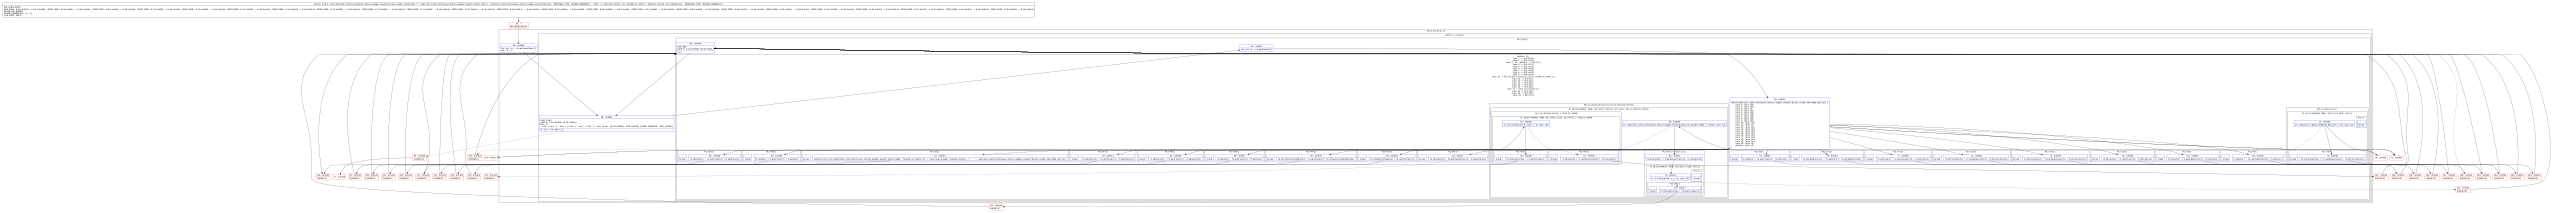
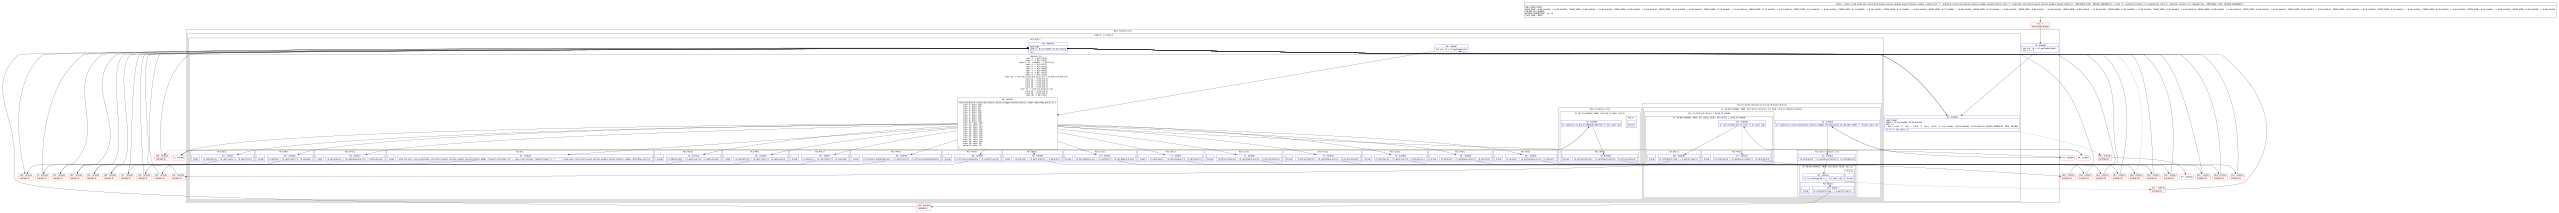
  digraph {
    fontname="Liberation Mono"
    node [color=blue fontname="Liberation Mono" shape=record]
    edge [fontname="Liberation Mono"]
    n1 [label="{95\:\ 0x0138|r5.mAlpha = r6.getFloat(r2, r5.mAlpha)\l}"]
    n2 [label="{|break\l}"]
    n3 [label="{67\:\ 0x0014|android.util.Log.e(androidx.constraintlayout.motion.widget.KeyAttributes.NAME, \"unused attribute 0x\" + java.lang.Integer.toHexString(r2) + \"   \" + androidx.constraintlayout.motion.widget.KeyAttributes.Loader.mAttrMap.get(r2))\l}"]
    n4 [label="{|break\l}"]
    n5 [label="{94\:\ 0x012c|r5.mElevation = r6.getDimension(r2, r5.mElevation)\l}"]
    n6 [label="{|break\l}"]
    n7 [label="{93\:\ 0x0120|r5.mRotation = r6.getFloat(r2, r5.mRotation)\l}"]
    n8 [label="{|break\l}"]
    n9 [label="{92\:\ 0x0114|r5.mRotationX = r6.getFloat(r2, r5.mRotationX)\l}"]
    n10 [label="{|break\l}"]
    n11 [label="{91\:\ 0x0108|r5.mRotationY = r6.getFloat(r2, r5.mRotationY)\l}"]
    n12 [label="{|break\l}"]
    n13 [label="{90\:\ 0x00fc|r5.mScaleX = r6.getFloat(r2, r5.mScaleX)\l}"]
    n14 [label="{|break\l}"]
    n15 [label="{89\:\ 0x00f0|r5.mTransitionPathRotate = r6.getFloat(r2, r5.mTransitionPathRotate)\l}"]
    n16 [label="{|break\l}"]
    n17 [label="{88\:\ 0x00e8|r5.mTransitionEasing = r6.getString(r2)\l}"]
    n18 [label="{|break\l}"]
    n19 [label="{86\:\ 0x00d8|r5.mTargetString = r6.getString(r2)\l}"]
    n20 [label="{|break\l}"]
    n21 [label="{87\:\ 0x00df|r5.mTargetId = r6.getResourceId(r2, r5.mTargetId)\l}"]
    n22 [label="{|break\l}"]
    n23 [label="{85\:\ 0x00d6|if (r6.peekValue(r2).type == 3) goto L38\l}"]
    n24 [label="{83\:\ 0x00c7|r5.mTargetString = r6.getString(r2)\l}"]
    n25 [label="{|break\l}"]
    n26 [label="{|break\l}"]
    n27 [label="{82\:\ 0x00c5|if (r5.mTargetId == (\-1)) goto L33\l}"]
    n28 [label="{81\:\ 0x00ba|r5.mTargetId = r6.getResourceId(r2, r5.mTargetId)\l}"]
    n29 [label="{80\:\ 0x00b8|if (androidx.constraintlayout.motion.widget.MotionLayout.IS_IN_EDIT_MODE != false) goto L31\l}"]
    n30 [label="{76\:\ 0x0092|r5.mScaleY = r6.getFloat(r2, r5.mScaleY)\l}"]
    n31 [label="{|break\l}"]
    n32 [label="{78\:\ 0x00ac|r5.mFramePosition = r6.getInt(r2, r5.mFramePosition)\l}"]
    n33 [label="{|break\l}"]
    n34 [label="{77\:\ 0x009f|r5.mCurveFit = r6.getInteger(r2, r5.mCurveFit)\l}"]
    n35 [label="{|break\l}"]
    n36 [label="{75\:\ 0x0085|r5.mTranslationX = r6.getDimension(r2, r5.mTranslationX)\l}"]
    n37 [label="{|break\l}"]
    n38 [label="{74\:\ 0x0078|r5.mTranslationY = r6.getDimension(r2, r5.mTranslationY)\l}"]
    n39 [label="{|break\l}"]
    n40 [label="{73\:\ 0x006b|r5.mTranslationZ = r6.getDimension(r2, r5.mTranslationZ)\l}"]
    n41 [label="{|break\l}"]
    n42 [label="{|break\l}"]
    n43 [label="{72\:\ 0x0069|if (android.os.Build.VERSION.SDK_INT \>= 21) goto L16\l}"]
    n44 [label="{70\:\ 0x0058|r5.mProgress = r6.getFloat(r2, r5.mProgress)\l}"]
    n45 [label="{|break\l}"]
    n46 [label="{69\:\ 0x004b|r5.mPivotX = r6.getDimension(r2, r5.mPivotX)\l}"]
    n47 [label="{|break\l}"]
    n48 [label="{68\:\ 0x003e|r5.mPivotY = r6.getDimension(r2, r5.mPivotY)\l}"]
    n49 [label="{|break\l}"]
    n50 [label="{66\:\ 0x0011|switch(androidx.constraintlayout.motion.widget.KeyAttributes.Loader.mAttrMap.get(r2)) \{\l    case 1: goto L56;\l    case 2: goto L54;\l    case 3: goto L5;\l    case 4: goto L52;\l    case 5: goto L50;\l    case 6: goto L48;\l    case 7: goto L46;\l    case 8: goto L44;\l    case 9: goto L42;\l    case 10: goto L29;\l    case 11: goto L5;\l    case 12: goto L27;\l    case 13: goto L25;\l    case 14: goto L23;\l    case 15: goto L21;\l    case 16: goto L19;\l    case 17: goto L14;\l    case 18: goto L12;\l    case 19: goto L10;\l    case 20: goto L8;\l    default: goto L5;\l\}\l}"]
    n51 [label="{65\:\ 0x0007|int int r2 = r6.getIndex(r1)\l}"]
    n52 [label="{96\:\ 0x0144|LOOP_END\lLOOP:0: B:64:0x0005\-\>B:96:0x0144\l|r1++\l}"]
    n53 [label="{64\:\ 0x0005|LOOP_START\lLOOP:0: B:64:0x0005\-\>B:96:0x0144\lPHI: r1 \l  PHI: (r1v1 'i' int) = (r1v0 'i' int), (r1v2 'i' int) binds: [B:63:0x0000, B:96:0x0144] A[DONT_GENERATE, DONT_INLINE]\l|if (r1 \< r0) goto L3\l}"]
    n54 [label="{63\:\ 0x0000|int int r0 = r6.getIndexCount()\lint r1 = 0\l}"]
    n55 [color=red label="{99\:\ 0x0144|SYNTHETIC\l}"]
    n56 [color=red label="{121\:\ 0x0144|SYNTHETIC\l}"]
    n57 [color=red label="{100\:\ 0x0144|SYNTHETIC\l}"]
    n58 [color=red label="{120\:\ 0x0144|SYNTHETIC\l}"]
    n59 [color=red label="{119\:\ 0x0144|SYNTHETIC\l}"]
    n60 [color=red label="{118\:\ 0x0144|SYNTHETIC\l}"]
    n61 [color=red label="{117\:\ 0x0144|SYNTHETIC\l}"]
    n62 [color=red label="{116\:\ 0x0144|SYNTHETIC\l}"]
    n63 [color=red label="{115\:\ 0x0144|SYNTHETIC\l}"]
    n64 [color=red label="{112\:\ 0x0144|SYNTHETIC\l}"]
    n65 [color=red label="{111\:\ 0x0144|SYNTHETIC\l}"]
    n66 [color=red label="{113\:\ 0x0144|SYNTHETIC\l}"]
    n67 [color=red label="{114\:\ 0x0144|SYNTHETIC\l}"]
    n68 [color=red label="{84\:\ 0x00cf}"]
    n69 [color=red label="{108\:\ 0x0144|SYNTHETIC\l}"]
    n70 [color=red label="{110\:\ 0x0144|SYNTHETIC\l}"]
    n71 [color=red label="{109\:\ 0x0144|SYNTHETIC\l}"]
    n72 [color=red label="{107\:\ 0x0144|SYNTHETIC\l}"]
    n73 [color=red label="{106\:\ 0x0144|SYNTHETIC\l}"]
    n74 [color=red label="{105\:\ 0x0144|SYNTHETIC\l}"]
    n75 [color=red label="{104\:\ 0x0144|SYNTHETIC\l}"]
    n76 [color=red label="{103\:\ 0x0144|SYNTHETIC\l}"]
    n77 [color=red label="{102\:\ 0x0144|SYNTHETIC\l}"]
    n78 [color=red label="{101\:\ 0x0144|SYNTHETIC\l}"]
    n79 [color=red label="{71\:\ 0x0065}"]
    n80 [color=red label="{79\:\ 0x00b6}"]
    n81 [color=red label="{98\:\ 0x0148|SYNTHETIC\l}"]
    n82 [color=red label="{97\:\ 0x0148}"]
    n83 [color=red label="{61\:\ ?|MTH_ENTER_BLOCK\l}"]
    n84 [label="{public static void androidx.constraintlayout.motion.widget.KeyAttributes.Loader.read((r5v0 'c' androidx.constraintlayout.motion.widget.KeyAttributes A[D('c' androidx.constraintlayout.motion.widget.KeyAttributes), IMMUTABLE_TYPE, METHOD_ARGUMENT]), (r6v0 'a' android.content.res.TypedArray A[D('a' android.content.res.TypedArray), IMMUTABLE_TYPE, METHOD_ARGUMENT]))  | USE_LINES_HINTS\lBACK_EDGE: B:96:0x0144 \-\> B:64:0x0005, CROSS_EDGE: B:68:0x003e \-\> B:96:0x0144, CROSS_EDGE: B:69:0x004b \-\> B:96:0x0144, CROSS_EDGE: B:70:0x0058 \-\> B:96:0x0144, CROSS_EDGE: B:73:0x006b \-\> B:96:0x0144, CROSS_EDGE: B:72:0x0069 \-\> B:96:0x0144, CROSS_EDGE: B:74:0x0078 \-\> B:96:0x0144, CROSS_EDGE: B:75:0x0085 \-\> B:96:0x0144, CROSS_EDGE: B:76:0x0092 \-\> B:96:0x0144, CROSS_EDGE: B:77:0x009f \-\> B:96:0x0144, CROSS_EDGE: B:78:0x00ac \-\> B:96:0x0144, CROSS_EDGE: B:83:0x00c7 \-\> B:96:0x0144, CROSS_EDGE: B:82:0x00c5 \-\> B:96:0x0144, CROSS_EDGE: B:86:0x00d8 \-\> B:96:0x0144, CROSS_EDGE: B:87:0x00df \-\> B:96:0x0144, CROSS_EDGE: B:88:0x00e8 \-\> B:96:0x0144, CROSS_EDGE: B:89:0x00f0 \-\> B:96:0x0144, CROSS_EDGE: B:90:0x00fc \-\> B:96:0x0144, CROSS_EDGE: B:91:0x0108 \-\> B:96:0x0144, CROSS_EDGE: B:92:0x0114 \-\> B:96:0x0144, CROSS_EDGE: B:93:0x0120 \-\> B:96:0x0144, CROSS_EDGE: B:94:0x012c \-\> B:96:0x0144, CROSS_EDGE: B:95:0x0138 \-\> B:96:0x0144\lINLINE_NOT_NEEDED\lMETHOD_PARAMETERS: [c, a]\lTYPE_VARS: EMPTY\l}" color=""]
    subgraph cluster_1 {
      label="R(2:1|(3:3|4|7))"
      n54
      subgraph cluster_2 {
        label="LOOP:0: (3:3|4|7)"
        n53
        subgraph cluster_3 {
          label="R(3:3|4|7)"
          n51
          n52
          subgraph cluster_4 {
            label="Switch: 19\n case 1 -> R(2:56|1)\n case 2 -> R(2:54|1)\n case 3, 11, default -> R(2:5|1)\n case 4 -> R(2:52|1)\n case 5 -> R(2:50|1)\n case 6 -> R(2:48|1)\n case 7 -> R(2:46|1)\n case 8 -> R(2:44|1)\n case 9 -> R(2:42|1)\n case 10 -> R(1:(2:31|(2:33|1)(1:1))(1:(2:38|1)(2:40|1)))\n case 12 -> R(2:27|1)\n case 13 -> R(2:25|1)\n case 14 -> R(2:23|1)\n case 15 -> R(2:21|1)\n case 16 -> R(2:19|1)\n case 17 -> R(1:(2:16|1)(1:1))\n case 18 -> R(2:12|1)\n case 19 -> R(2:10|1)\n case 20 -> R(2:8|1)"
            n50
            subgraph cluster_5 {
              label="R(2:56|1)"
              n1
              n2
            }
            subgraph cluster_6 {
              label="R(2:5|1)"
              n3
              n4
            }
            subgraph cluster_7 {
              label="R(2:54|1)"
              n5
              n6
            }
            subgraph cluster_8 {
              label="R(2:52|1)"
              n7
              n8
            }
            subgraph cluster_9 {
              label="R(2:50|1)"
              n9
              n10
            }
            subgraph cluster_10 {
              label="R(2:48|1)"
              n11
              n12
            }
            subgraph cluster_11 {
              label="R(2:46|1)"
              n13
              n14
            }
            subgraph cluster_12 {
              label="R(2:44|1)"
              n15
              n16
            }
            subgraph cluster_13 {
              label="R(2:42|1)"
              n17
              n18
            }
            subgraph cluster_14 {
              label="R(1:(2:31|(2:33|1)(1:1))(1:(2:38|1)(2:40|1)))"
              subgraph cluster_15 {
                label="IF [B:80:0x00b8] THEN: R(2:31|(2:33|1)(1:1)) ELSE: R(1:(2:38|1)(2:40|1))"
                n29
                subgraph cluster_16 {
                  label="R(1:(2:38|1)(2:40|1)) | ELSE_IF_CHAIN\l"
                  subgraph cluster_17 {
                    label="IF [B:85:0x00d6] THEN: R(2:38|1) ELSE: R(2:40|1) | ELSE_IF_CHAIN\l"
                    n23
                    subgraph cluster_18 {
                      label="R(2:38|1)"
                      n19
                      n20
                    }
                    subgraph cluster_19 {
                      label="R(2:40|1)"
                      n21
                      n22
                    }
                  }
                }
                subgraph cluster_20 {
                  label="R(2:31|(2:33|1)(1:1))"
                  n28
                  subgraph cluster_21 {
                    label="IF [B:82:0x00c5] THEN: R(2:33|1) ELSE: R(1:1)"
                    n27
                    subgraph cluster_22 {
                      label="R(2:33|1)"
                      n24
                      n25
                    }
                    subgraph cluster_23 {
                      label="R(1:1)"
                      n26
                    }
                  }
                }
              }
            }
            subgraph cluster_24 {
              label="R(2:23|1)"
              n30
              n31
            }
            subgraph cluster_25 {
              label="R(2:27|1)"
              n32
              n33
            }
            subgraph cluster_26 {
              label="R(2:25|1)"
              n34
              n35
            }
            subgraph cluster_27 {
              label="R(2:21|1)"
              n36
              n37
            }
            subgraph cluster_28 {
              label="R(2:19|1)"
              n38
              n39
            }
            subgraph cluster_29 {
              label="R(1:(2:16|1)(1:1))"
              subgraph cluster_30 {
                label="IF [B:72:0x0069] THEN: R(2:16|1) ELSE: R(1:1)"
                n43
                subgraph cluster_31 {
                  label="R(2:16|1)"
                  n40
                  n41
                }
                subgraph cluster_32 {
                  label="R(1:1)"
                  n42
                }
              }
            }
            subgraph cluster_33 {
              label="R(2:12|1)"
              n44
              n45
            }
            subgraph cluster_34 {
              label="R(2:10|1)"
              n46
              n47
            }
            subgraph cluster_35 {
              label="R(2:8|1)"
              n48
              n49
            }
          }
        }
      }
    }
    n1 -> n55
    n3 -> n57
    n5 -> n56 [style=dashed]
    n7 -> n58
    n9 -> n59
    n11 -> n60
    n13 -> n61
    n15 -> n62
    n17 -> n63
    n19 -> n66
    n21 -> n67
    n23 -> n19
    n23 -> n21 [style=dashed]
    n24 -> n64
    n27 -> n24
    n27 -> n65 [style=dashed]
    n28 -> n27
    n29 -> n28
    n29 -> n68 [style=dashed]
    n30 -> n69
    n32 -> n70
    n34 -> n71
    n36 -> n72
    n38 -> n73
    n40 -> n74
    n43 -> n40
    n43 -> n75 [style=dashed]
    n44 -> n76
    n46 -> n77
    n48 -> n78
    n50 -> n1
    n50 -> n3
    n50 -> n5
    n50 -> n7
    n50 -> n9
    n50 -> n11
    n50 -> n13
    n50 -> n15
    n50 -> n17
    n50 -> n30
    n50 -> n32
    n50 -> n34
    n50 -> n36
    n50 -> n38
    n50 -> n44
    n50 -> n46
    n50 -> n48
    n50 -> n79
    n50 -> n80
    n51 -> n50
    n52 -> n53
    n52 -> n58
    n53 -> n51
    n53 -> n81 [style=dashed]
    n54 -> n53
    n55 -> n52
+   n56 -> n52
    n57 -> n52
    n59 -> n52
    n60 -> n52
    n61 -> n52
    n62 -> n52
    n63 -> n52
    n64 -> n52
    n65 -> n52
    n66 -> n52
    n67 -> n52
    n68 -> n23
    n69 -> n52
    n70 -> n52
    n71 -> n52
    n72 -> n52
    n73 -> n52 [style=dashed]
    n74 -> n52
    n75 -> n52
    n76 -> n52
    n77 -> n52
    n78 -> n52
-   n43 -> n79
+   n79 -> n43
    n80 -> n29
    n81 -> n82
    n83 -> n54
    n84 -> n83
  }
